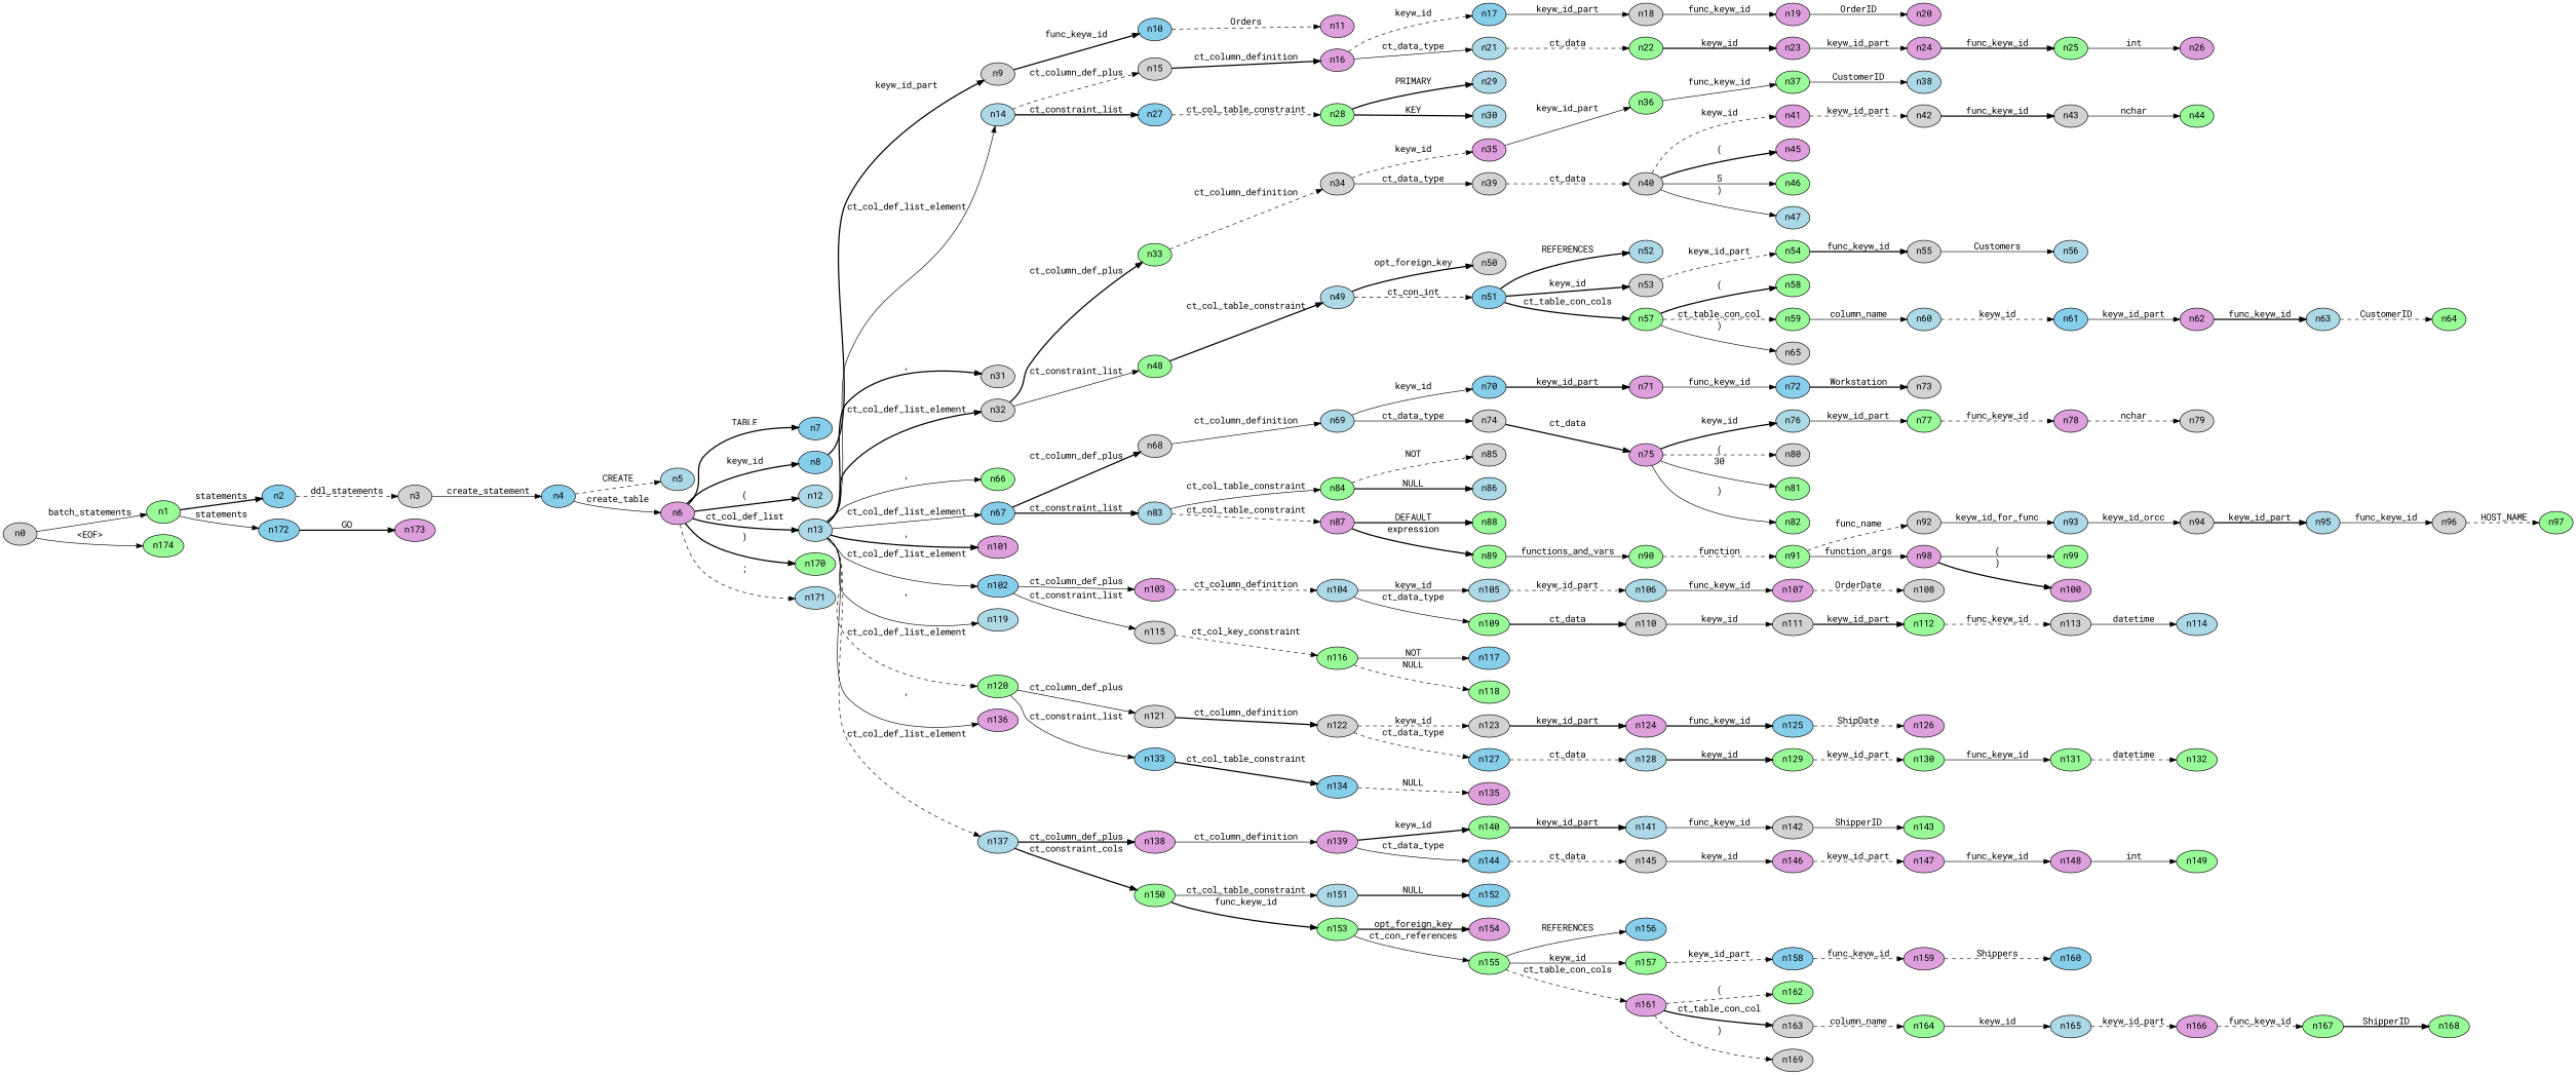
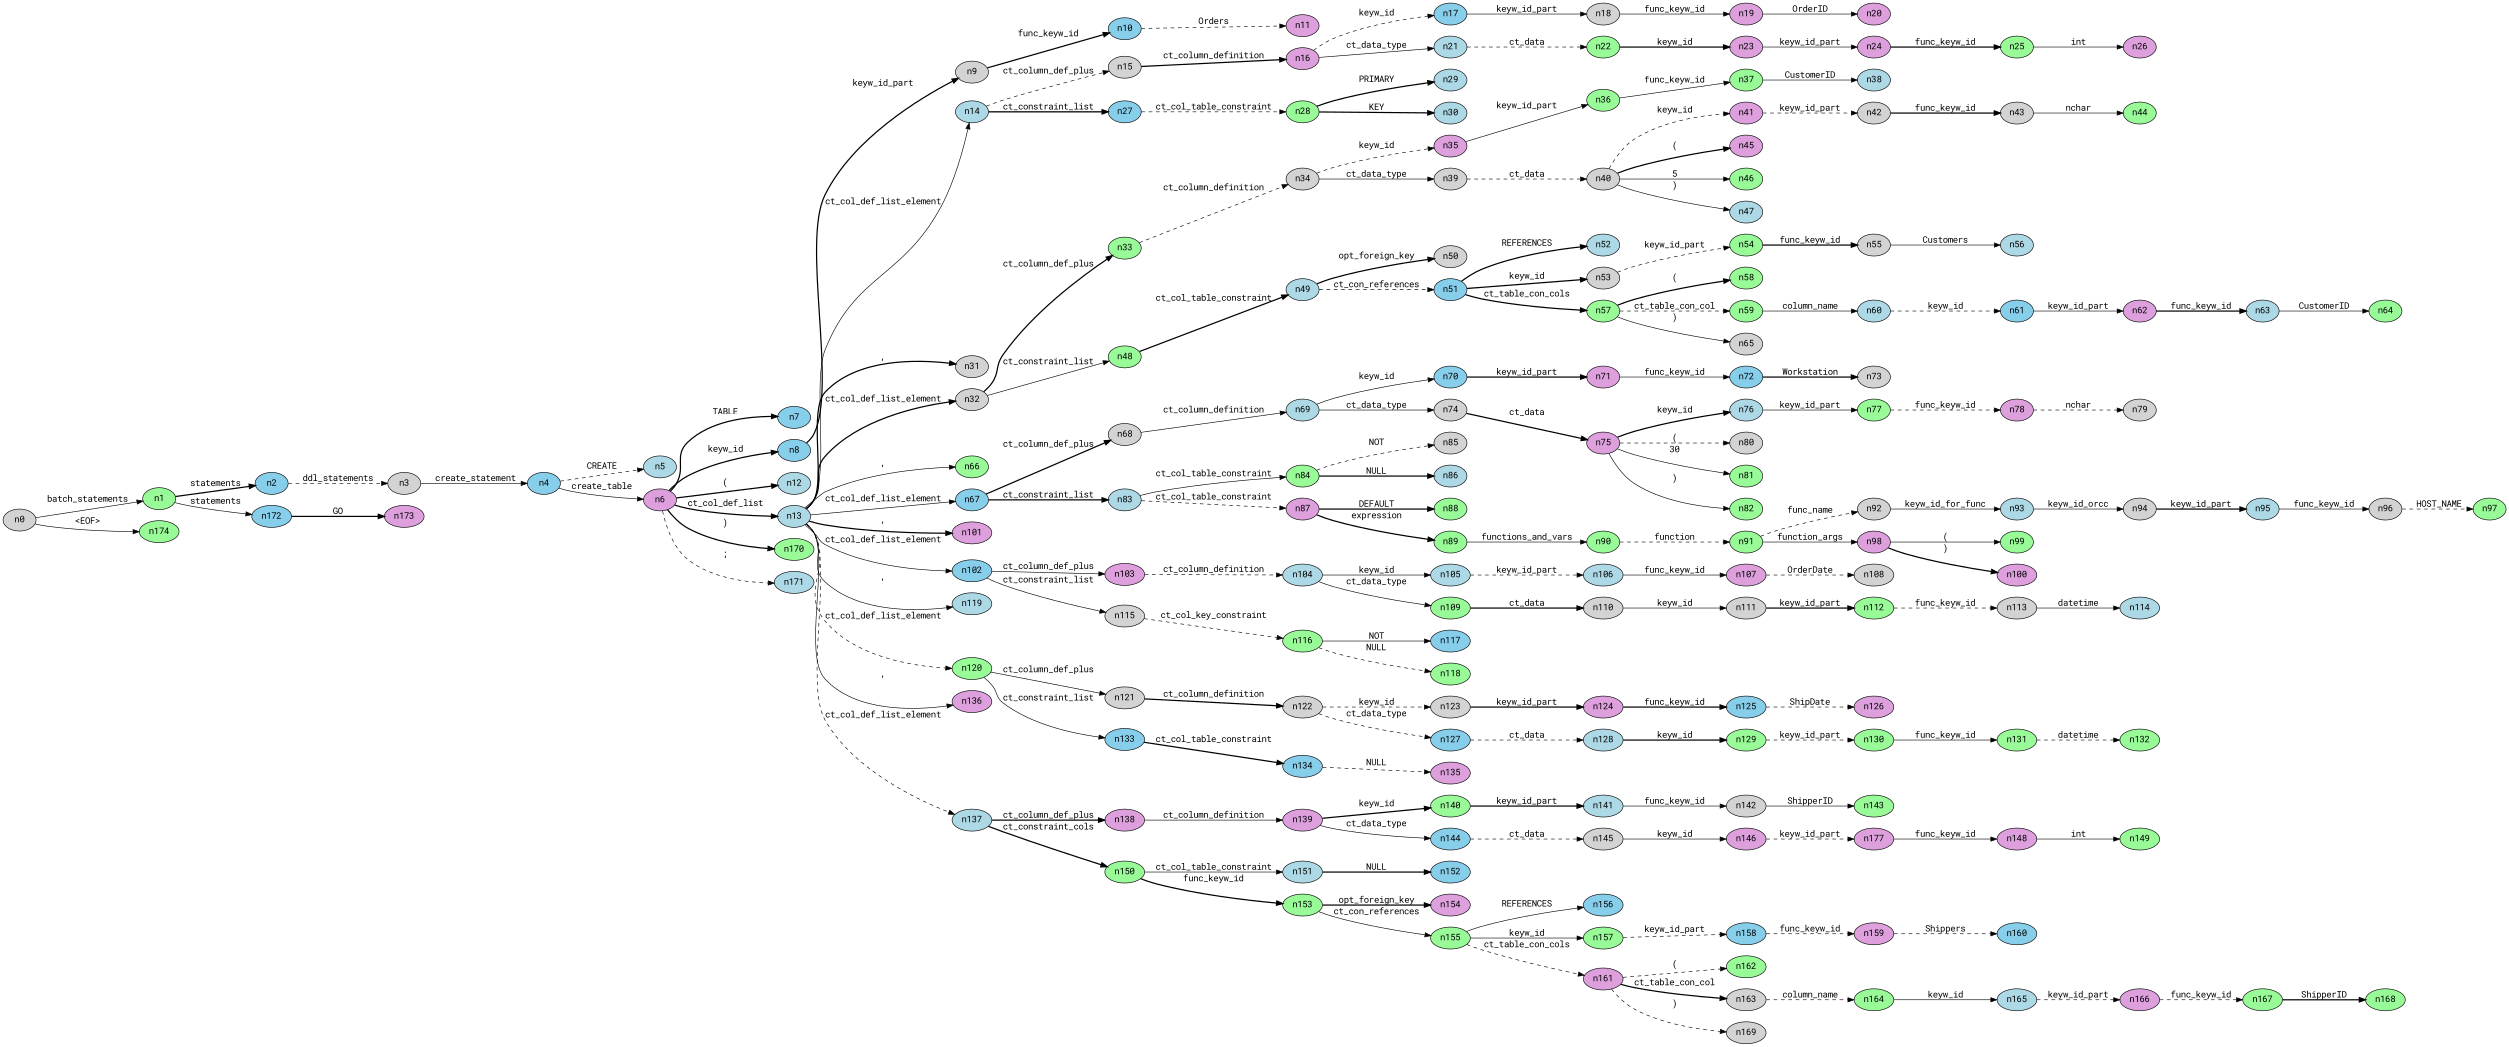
  digraph {
    fontname="Roboto Mono"
    rankdir=LR
    node [fillcolor=palegreen fontname="Roboto Mono" style=filled]
    edge [fontname="Roboto Mono" style=solid]
    n0 [fillcolor=lightgrey]
    n1
    n174
    n2 [fillcolor=skyblue]
    n172 [fillcolor=skyblue]
    n3 [fillcolor=lightgrey]
    n173 [fillcolor=plum]
    n4 [fillcolor=skyblue]
    n5 [fillcolor=lightblue]
    n6 [fillcolor=plum]
    n7 [fillcolor=skyblue]
    n8 [fillcolor=skyblue]
    n12 [fillcolor=lightblue]
    n13 [fillcolor=lightblue]
    n170
    n171 [fillcolor=lightblue]
    n9 [fillcolor=lightgrey]
    n14 [fillcolor=lightblue]
    n31 [fillcolor=lightgrey]
    n32 [fillcolor=lightgrey]
    n66
    n67 [fillcolor=skyblue]
    n101 [fillcolor=plum]
    n102 [fillcolor=skyblue]
    n119 [fillcolor=lightblue]
    n120
    n136 [fillcolor=plum]
    n137 [fillcolor=lightblue]
    n10 [fillcolor=skyblue]
    n11 [fillcolor=plum]
    n15 [fillcolor=lightgrey]
    n27 [fillcolor=skyblue]
    n33
    n48
    n68 [fillcolor=lightgrey]
    n83 [fillcolor=lightblue]
    n103 [fillcolor=plum]
    n115 [fillcolor=lightgrey]
    n121 [fillcolor=lightgrey]
    n133 [fillcolor=skyblue]
    n138 [fillcolor=plum]
    n150
    n16 [fillcolor=plum]
    n28
    n17 [fillcolor=skyblue]
    n21 [fillcolor=lightblue]
    n18 [fillcolor=lightgrey]
    n22
    n19 [fillcolor=plum]
    n20 [fillcolor=plum]
    n23 [fillcolor=plum]
    n24 [fillcolor=plum]
    n25
    n26 [fillcolor=plum]
    n29 [fillcolor=lightblue]
    n30 [fillcolor=lightblue]
    n34 [fillcolor=lightgrey]
    n49 [fillcolor=lightblue]
    n35 [fillcolor=plum]
    n39 [fillcolor=lightgrey]
    n36
    n40 [fillcolor=lightgrey]
    n37
    n38 [fillcolor=lightblue]
    n41 [fillcolor=plum]
    n45 [fillcolor=plum]
    n46
    n47 [fillcolor=lightblue]
    n42 [fillcolor=lightgrey]
    n43 [fillcolor=lightgrey]
    n44
    n50 [fillcolor=lightgrey]
    n51 [fillcolor=skyblue]
    n52 [fillcolor=lightblue]
    n53 [fillcolor=lightgrey]
    n57
    n54
    n58
    n59
    n65 [fillcolor=lightgrey]
    n55 [fillcolor=lightgrey]
    n56 [fillcolor=lightblue]
    n60 [fillcolor=lightblue]
    n61 [fillcolor=skyblue]
    n62 [fillcolor=plum]
    n63 [fillcolor=lightblue]
    n64
    n69 [fillcolor=lightblue]
    n84
    n87 [fillcolor=plum]
    n70 [fillcolor=skyblue]
    n74 [fillcolor=lightgrey]
    n71 [fillcolor=plum]
    n75 [fillcolor=plum]
    n72 [fillcolor=skyblue]
    n73 [fillcolor=lightgrey]
    n76 [fillcolor=lightblue]
    n80 [fillcolor=lightgrey]
    n81
    n82
    n77
    n78 [fillcolor=plum]
    n79 [fillcolor=lightgrey]
    n85 [fillcolor=lightgrey]
    n86 [fillcolor=lightblue]
    n88
    n89
    n90
    n91
    n92 [fillcolor=lightgrey]
    n98 [fillcolor=plum]
    n93 [fillcolor=lightblue]
    n99
    n100 [fillcolor=plum]
    n94 [fillcolor=lightgrey]
    n95 [fillcolor=lightblue]
    n96 [fillcolor=lightgrey]
    n97
    n104 [fillcolor=lightblue]
    n116
    n105 [fillcolor=lightblue]
    n109
    n106 [fillcolor=lightblue]
    n110 [fillcolor=lightgrey]
    n107 [fillcolor=plum]
    n108 [fillcolor=lightgrey]
    n111 [fillcolor=lightgrey]
    n112
    n113 [fillcolor=lightgrey]
    n114 [fillcolor=lightblue]
    n117 [fillcolor=skyblue]
    n118
    n122 [fillcolor=lightgrey]
    n134 [fillcolor=skyblue]
    n123 [fillcolor=lightgrey]
    n127 [fillcolor=skyblue]
    n124 [fillcolor=plum]
    n128 [fillcolor=lightblue]
    n125 [fillcolor=skyblue]
    n126 [fillcolor=plum]
    n129
    n130
    n131
    n132
    n135 [fillcolor=plum]
    n139 [fillcolor=plum]
    n151 [fillcolor=lightblue]
    n153
    n140
    n144 [fillcolor=skyblue]
    n141 [fillcolor=lightblue]
    n145 [fillcolor=lightgrey]
    n142 [fillcolor=lightgrey]
    n143
    n146 [fillcolor=plum]
-   n147 [fillcolor=plum]
+   n147 [fillcolor=plum label=n177]
    n148 [fillcolor=plum]
    n149
    n152 [fillcolor=skyblue]
    n154 [fillcolor=plum]
    n155
    n156 [fillcolor=skyblue]
    n157
    n161 [fillcolor=plum]
    n158 [fillcolor=skyblue]
    n162
    n163 [fillcolor=lightgrey]
    n169 [fillcolor=lightgrey]
    n159 [fillcolor=plum]
    n160 [fillcolor=skyblue]
    n164
    n165 [fillcolor=lightblue]
    n166 [fillcolor=plum]
    n167
    n168
    n0 -> n1 [label=batch_statements]
    n0 -> n174 [label="<EOF>"]
    n1 -> n2 [label=statements style=bold]
    n1 -> n172 [label=statements]
    n2 -> n3 [label=ddl_statements style=dashed]
    n172 -> n173 [label=GO style=bold]
    n3 -> n4 [label=create_statement]
    n4 -> n5 [label=CREATE style=dashed]
    n4 -> n6 [label=create_table]
    n6 -> n7 [label=TABLE style=bold]
    n6 -> n8 [label=keyw_id style=bold]
    n6 -> n12 [label="(" style=bold]
    n6 -> n13 [label=ct_col_def_list style=bold]
    n6 -> n170 [label=")" style=bold]
    n6 -> n171 [label=";" style=dashed]
    n8 -> n9 [label=keyw_id_part style=bold]
    n13 -> n14 [label=ct_col_def_list_element]
    n13 -> n31 [label="," style=bold]
    n13 -> n32 [label=ct_col_def_list_element style=bold]
    n13 -> n66 [label=","]
    n13 -> n67 [label=ct_col_def_list_element]
    n13 -> n101 [label="," style=bold]
    n13 -> n102 [label=ct_col_def_list_element]
    n13 -> n119 [label=","]
    n13 -> n120 [label=ct_col_def_list_element style=dashed]
    n13 -> n136 [label=","]
    n13 -> n137 [label=ct_col_def_list_element style=dashed]
    n9 -> n10 [label=func_keyw_id style=bold]
    n14 -> n15 [label=ct_column_def_plus style=dashed]
    n14 -> n27 [label=ct_constraint_list style=bold]
    n32 -> n33 [label=ct_column_def_plus style=bold]
    n32 -> n48 [label=ct_constraint_list]
    n67 -> n68 [label=ct_column_def_plus style=bold]
    n67 -> n83 [label=ct_constraint_list style=bold]
    n102 -> n103 [label=ct_column_def_plus]
    n102 -> n115 [label=ct_constraint_list]
    n120 -> n121 [label=ct_column_def_plus]
    n120 -> n133 [label=ct_constraint_list]
    n137 -> n138 [label=ct_column_def_plus style=bold]
    n137 -> n150 [label=ct_constraint_cols style=bold]
    n10 -> n11 [label=Orders style=dashed]
    n15 -> n16 [label=ct_column_definition style=bold]
    n27 -> n28 [label=ct_col_table_constraint style=dashed]
    n33 -> n34 [label=ct_column_definition style=dashed]
    n48 -> n49 [label=ct_col_table_constraint style=bold]
    n68 -> n69 [label=ct_column_definition]
    n83 -> n84 [label=ct_col_table_constraint]
    n83 -> n87 [label=ct_col_table_constraint style=dashed]
    n103 -> n104 [label=ct_column_definition style=dashed]
    n115 -> n116 [label=ct_col_key_constraint style=dashed]
    n121 -> n122 [label=ct_column_definition style=bold]
    n133 -> n134 [label=ct_col_table_constraint style=bold]
    n138 -> n139 [label=ct_column_definition]
    n150 -> n151 [label=ct_col_table_constraint]
    n150 -> n153 [label=func_keyw_id style=bold]
    n16 -> n17 [label=keyw_id style=dashed]
    n16 -> n21 [label=ct_data_type]
    n28 -> n29 [label=PRIMARY style=bold]
    n28 -> n30 [label=KEY style=bold]
    n17 -> n18 [label=keyw_id_part]
    n21 -> n22 [label=ct_data style=dashed]
    n18 -> n19 [label=func_keyw_id]
    n22 -> n23 [label=keyw_id style=bold]
    n19 -> n20 [label=OrderID]
    n23 -> n24 [label=keyw_id_part]
    n24 -> n25 [label=func_keyw_id style=bold]
    n25 -> n26 [label=int]
    n34 -> n35 [label=keyw_id style=dashed]
    n34 -> n39 [label=ct_data_type]
    n49 -> n50 [label=opt_foreign_key style=bold]
-   n49 -> n51 [label=ct_con_int style=dashed]
+   n49 -> n51 [label=ct_con_references style=dashed]
    n35 -> n36 [label=keyw_id_part]
    n39 -> n40 [label=ct_data style=dashed]
    n36 -> n37 [label=func_keyw_id]
    n40 -> n41 [label=keyw_id style=dashed]
    n40 -> n45 [label="(" style=bold]
    n40 -> n46 [label=5]
    n40 -> n47 [label=")"]
    n37 -> n38 [label=CustomerID]
    n41 -> n42 [label=keyw_id_part style=dashed]
    n42 -> n43 [label=func_keyw_id style=bold]
    n43 -> n44 [label=nchar]
    n51 -> n52 [label=REFERENCES style=bold]
    n51 -> n53 [label=keyw_id style=bold]
    n51 -> n57 [label=ct_table_con_cols style=bold]
    n53 -> n54 [label=keyw_id_part style=dashed]
    n57 -> n58 [label="(" style=bold]
    n57 -> n59 [label=ct_table_con_col style=dashed]
    n57 -> n65 [label=")"]
    n54 -> n55 [label=func_keyw_id style=bold]
    n59 -> n60 [label=column_name]
    n55 -> n56 [label=Customers]
    n60 -> n61 [label=keyw_id style=dashed]
    n61 -> n62 [label=keyw_id_part]
    n62 -> n63 [label=func_keyw_id style=bold]
-   n63 -> n64 [label=CustomerID style=dashed]
+   n63 -> n64 [label=CustomerID]
    n69 -> n70 [label=keyw_id]
    n69 -> n74 [label=ct_data_type]
    n84 -> n85 [label=NOT style=dashed]
    n84 -> n86 [label=NULL style=bold]
    n87 -> n88 [label=DEFAULT style=bold]
    n87 -> n89 [label=expression style=bold]
    n70 -> n71 [label=keyw_id_part style=bold]
    n74 -> n75 [label=ct_data style=bold]
    n71 -> n72 [label=func_keyw_id]
    n75 -> n76 [label=keyw_id style=bold]
    n75 -> n80 [label="(" style=dashed]
    n75 -> n81 [label=30]
    n75 -> n82 [label=")"]
    n72 -> n73 [label=Workstation style=bold]
    n76 -> n77 [label=keyw_id_part]
    n77 -> n78 [label=func_keyw_id style=dashed]
    n78 -> n79 [label=nchar style=dashed]
    n89 -> n90 [label=functions_and_vars]
    n90 -> n91 [label=function style=dashed]
    n91 -> n92 [label=func_name style=dashed]
    n91 -> n98 [label=function_args]
    n92 -> n93 [label=keyw_id_for_func]
    n98 -> n99 [label="("]
    n98 -> n100 [label=")" style=bold]
    n93 -> n94 [label=keyw_id_orcc]
    n94 -> n95 [label=keyw_id_part style=bold]
    n95 -> n96 [label=func_keyw_id]
    n96 -> n97 [label=HOST_NAME style=dashed]
    n104 -> n105 [label=keyw_id]
    n104 -> n109 [label=ct_data_type]
    n116 -> n117 [label=NOT]
    n116 -> n118 [label=NULL style=dashed]
    n105 -> n106 [label=keyw_id_part style=dashed]
    n109 -> n110 [label=ct_data style=bold]
    n106 -> n107 [label=func_keyw_id]
    n110 -> n111 [label=keyw_id]
    n107 -> n108 [label=OrderDate style=dashed]
    n111 -> n112 [label=keyw_id_part style=bold]
    n112 -> n113 [label=func_keyw_id style=dashed]
    n113 -> n114 [label=datetime]
    n122 -> n123 [label=keyw_id style=dashed]
    n122 -> n127 [label=ct_data_type style=dashed]
    n134 -> n135 [label=NULL style=dashed]
    n123 -> n124 [label=keyw_id_part style=bold]
    n127 -> n128 [label=ct_data style=dashed]
    n124 -> n125 [label=func_keyw_id style=bold]
    n128 -> n129 [label=keyw_id style=bold]
    n125 -> n126 [label=ShipDate style=dashed]
    n129 -> n130 [label=keyw_id_part style=dashed]
    n130 -> n131 [label=func_keyw_id]
    n131 -> n132 [label=datetime style=dashed]
    n139 -> n140 [label=keyw_id style=bold]
    n139 -> n144 [label=ct_data_type]
    n151 -> n152 [label=NULL style=bold]
    n153 -> n154 [label=opt_foreign_key style=bold]
    n153 -> n155 [label=ct_con_references]
    n140 -> n141 [label=keyw_id_part style=bold]
    n144 -> n145 [label=ct_data style=dashed]
    n141 -> n142 [label=func_keyw_id]
    n145 -> n146 [label=keyw_id]
    n142 -> n143 [label=ShipperID]
    n146 -> n147 [label=keyw_id_part style=dashed]
    n147 -> n148 [label=func_keyw_id]
    n148 -> n149 [label=int]
    n155 -> n156 [label=REFERENCES]
    n155 -> n157 [label=keyw_id]
    n155 -> n161 [label=ct_table_con_cols style=dashed]
    n157 -> n158 [label=keyw_id_part style=dashed]
    n161 -> n162 [label="(" style=dashed]
    n161 -> n163 [label=ct_table_con_col style=bold]
    n161 -> n169 [label=")" style=dashed]
    n158 -> n159 [label=func_keyw_id style=dashed]
    n163 -> n164 [label=column_name style=dashed]
    n159 -> n160 [label=Shippers style=dashed]
    n164 -> n165 [label=keyw_id]
    n165 -> n166 [label=keyw_id_part style=dashed]
    n166 -> n167 [label=func_keyw_id style=dashed]
    n167 -> n168 [label=ShipperID style=bold]
  }
